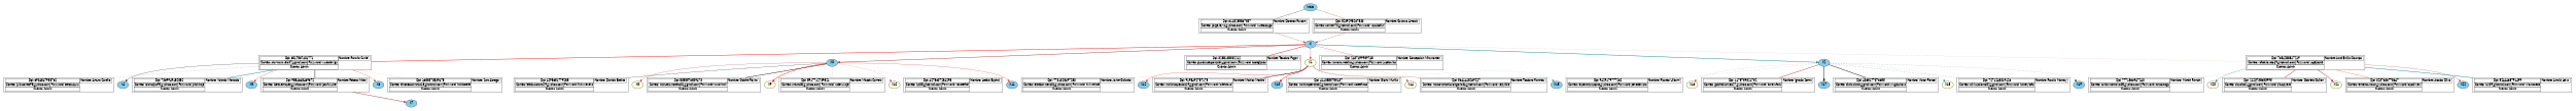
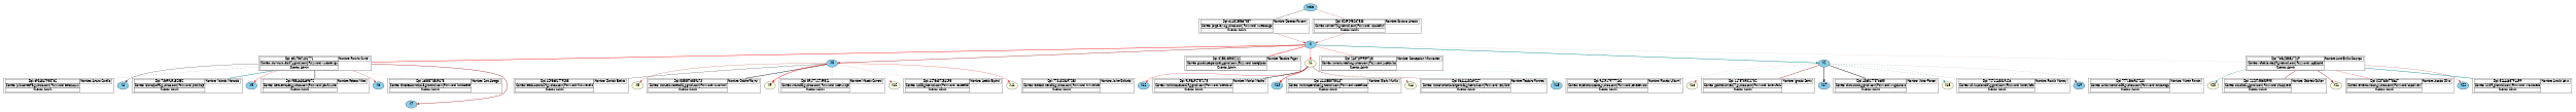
  digraph {
    compound=true
    fontname=Lato
    labelloc=b
    node [fontname=Lato shape=record]
    edge [arrowhead=none color=brown fontname=Lato style=solid]
    n1 [label=<<table cellspacing="0" border="0" cellborder="1"><tr><td colspan="2">Dpi: 6517567431771</td><td colspan="2">Nombre: Rosario Curiel </td></tr><tr><td>Correo: ana-mara.vela37@gmail.com</td><td>Password: wudonevigu</td></tr><tr><td colspan="2">Cuenta: Admin</td></tr></table> 	        >]
    n2 [label=<<table cellspacing="0" border="0" cellborder="1"><tr><td colspan="2">Dpi: 6934547953762</td><td colspan="2">Nombre: Arturo Castillo </td></tr><tr><td>Correo: julia.correa95@yahoo.com</td><td>Password: berozuquxu</td></tr><tr><td colspan="2">Cuenta: Admin</td></tr></table> 	        >]
    X4 [fillcolor=skyblue style=filled shape=""]
    n4 [label=<<table cellspacing="0" border="0" cellborder="1"><tr><td colspan="2">Dpi: 7369949182582</td><td colspan="2">Nombre: Yolanda Mercado </td></tr><tr><td>Correo: lolamojica90@yahoo.com</td><td>Password: jakakinaje</td></tr><tr><td colspan="2">Cuenta: Admin</td></tr></table> 	        >]
    X5 [fillcolor=skyblue style=filled shape=""]
    n6 [label=<<table cellspacing="0" border="0" cellborder="1"><tr><td colspan="2">Dpi: 9854648469672</td><td colspan="2">Nombre: Rebeca Mata </td></tr><tr><td>Correo: berta.enrquez@yahoo.com</td><td>Password: jotufuyuhe</td></tr><tr><td colspan="2">Cuenta: Admin</td></tr></table> 	        >]
    X6 [fillcolor=skyblue style=filled shape=""]
    n8 [label=<<table cellspacing="0" border="0" cellborder="1"><tr><td colspan="2">Dpi: 1685373839478</td><td colspan="2">Nombre: Sara Abrego </td></tr><tr><td>Correo: timoteocarranza15@hotmail.com</td><td>Password: halabozele</td></tr><tr><td colspan="2">Cuenta: Admin</td></tr></table> 	        >]
    X7 [fillcolor=skyblue style=filled shape=""]
    Xi [fillcolor=skyblue style=filled shape=""]
    X0 [fillcolor=skyblue style=filled shape=""]
    n12 [label=<<table cellspacing="0" border="0" cellborder="1"><tr><td colspan="2">Dpi: 3258135532212</td><td colspan="2">Nombre: Teodoro Pagan </td></tr><tr><td>Correo: guadalupe.gonzales@gmail.com</td><td>Password: bacegizoba</td></tr><tr><td colspan="2">Cuenta: Admin</td></tr></table> 	        >]
    X1 [fillcolor=lightyellow style=filled shape=""]
    n14 [label=<<table cellspacing="0" border="0" cellborder="1"><tr><td colspan="2">Dpi: 2437499939748</td><td colspan="2">Nombre: Concepción Miramontes </td></tr><tr><td>Correo: ramona.medina@yahoo.com</td><td>Password: juqetaviba</td></tr><tr><td colspan="2">Cuenta: Admin</td></tr></table> 	        >]
    X2 [fillcolor=skyblue style=filled shape=""]
    n16 [label=<<table cellspacing="0" border="0" cellborder="1"><tr><td colspan="2">Dpi: 7654288817219</td><td colspan="2">Nombre: José Emilio Ocampo </td></tr><tr><td>Correo: rafael.lovato49@hotmail.com</td><td>Password: yagejiqahe</td></tr><tr><td colspan="2">Cuenta: Admin</td></tr></table> 	        >]
    n17 [label=<<table cellspacing="0" border="0" cellborder="1"><tr><td colspan="2">Dpi: 4298651779288</td><td colspan="2">Nombre: Daniela Batista </td></tr><tr><td>Correo: leticia.corona29@yahoo.com</td><td>Password: fukuweveka</td></tr><tr><td colspan="2">Cuenta: Admin</td></tr></table> 	        >]
    X8 [fillcolor=lightyellow style=filled shape=""]
    n19 [label=<<table cellspacing="0" border="0" cellborder="1"><tr><td colspan="2">Dpi: 8358576539473</td><td colspan="2">Nombre: Gabriel Reyna </td></tr><tr><td>Correo: manuela.moreno01@gmail.com</td><td>Password: tuxorimali</td></tr><tr><td colspan="2">Cuenta: Admin</td></tr></table> 	        >]
    X9 [fillcolor=lightyellow style=filled shape=""]
    n21 [label=<<table cellspacing="0" border="0" cellborder="1"><tr><td colspan="2">Dpi: 8917712739821</td><td colspan="2">Nombre: Micaela Carrera </td></tr><tr><td>Correo: arturo30@yahoo.com</td><td>Password: xadevuxaje</td></tr><tr><td colspan="2">Cuenta: Admin</td></tr></table> 	        >]
    X10 [fillcolor=lightyellow style=filled shape=""]
    n23 [label=<<table cellspacing="0" border="0" cellborder="1"><tr><td colspan="2">Dpi: 4278637254298</td><td colspan="2">Nombre: Leticia Espinal </td></tr><tr><td>Correo: luz08@hotmail.com</td><td>Password: xecatefabi</td></tr><tr><td colspan="2">Cuenta: Admin</td></tr></table> 	        >]
-   X11 [fillcolor=skyblue style=filled shape=""]
+   X11 [fillcolor=lightyellow style=filled shape=""]
    n25 [label=<<table cellspacing="0" border="0" cellborder="1"><tr><td colspan="2">Dpi: 7731325497283</td><td colspan="2">Nombre: Javier Gallardo </td></tr><tr><td>Correo: esteban.mesa04@yahoo.com</td><td>Password: niviwehale</td></tr><tr><td colspan="2">Cuenta: Admin</td></tr></table> 	        >]
    X12 [fillcolor=skyblue style=filled shape=""]
    n27 [label=<<table cellspacing="0" border="0" cellborder="1"><tr><td colspan="2">Dpi: 9198492787175</td><td colspan="2">Nombre: Mónica Medina </td></tr><tr><td>Correo: marianaquezada19@gmail.com</td><td>Password: lolehabuci</td></tr><tr><td colspan="2">Cuenta: Admin</td></tr></table> 	        >]
    X13 [fillcolor=skyblue style=filled shape=""]
    n29 [label=<<table cellspacing="0" border="0" cellborder="1"><tr><td colspan="2">Dpi: 4113885755137</td><td colspan="2">Nombre: Gloria Murillo </td></tr><tr><td>Correo: marianoperalta62@hotmail.com</td><td>Password: cozetikaco</td></tr><tr><td colspan="2">Cuenta: Admin</td></tr></table> 	        >]
    X14 [fillcolor=lightyellow style=filled shape=""]
    n31 [label=<<table cellspacing="0" border="0" cellborder="1"><tr><td colspan="2">Dpi: 5641418269227</td><td colspan="2">Nombre: Teodoro Ramírez </td></tr><tr><td>Correo: marco-antonio.longoria34@hotmail.com</td><td>Password: seziyibile</td></tr><tr><td colspan="2">Cuenta: Admin</td></tr></table> 	        >]
    X15 [fillcolor=skyblue style=filled shape=""]
    n33 [label=<<table cellspacing="0" border="0" cellborder="1"><tr><td colspan="2">Dpi: 9429179777262</td><td colspan="2">Nombre: Ricardo Ulibarri </td></tr><tr><td>Correo: esperanza.zapata@yahoo.com</td><td>Password: pevedewaro</td></tr><tr><td colspan="2">Cuenta: Admin</td></tr></table> 	        >]
    X16 [fillcolor=lightyellow style=filled shape=""]
    n35 [label=<<table cellspacing="0" border="0" cellborder="1"><tr><td colspan="2">Dpi: 1175759321752</td><td colspan="2">Nombre: Ignacio Serna </td></tr><tr><td>Correo: gabriela.briseo27@yahoo.com</td><td>Password: basesufadu</td></tr><tr><td colspan="2">Cuenta: Admin</td></tr></table> 	        >]
    X17 [fillcolor=skyblue style=filled shape=""]
    n37 [label=<<table cellspacing="0" border="0" cellborder="1"><tr><td colspan="2">Dpi: 4365177376655</td><td colspan="2">Nombre: Víctor Ponce </td></tr><tr><td>Correo: diana.alarcn@gmail.com</td><td>Password: wugazukoxa</td></tr><tr><td colspan="2">Cuenta: Admin</td></tr></table> 	        >]
    X18 [fillcolor=lightyellow style=filled shape=""]
    n39 [label=<<table cellspacing="0" border="0" cellborder="1"><tr><td colspan="2">Dpi: 7271248319126</td><td colspan="2">Nombre: Rosalia Monroy </td></tr><tr><td>Correo: olivia.palomo82@gmail.com</td><td>Password: hameyirofo</td></tr><tr><td colspan="2">Cuenta: Admin</td></tr></table> 	        >]
    X19 [fillcolor=skyblue style=filled shape=""]
    n41 [label=<<table cellspacing="0" border="0" cellborder="1"><tr><td colspan="2">Dpi: 7771566947243</td><td colspan="2">Nombre: Martín Ramón </td></tr><tr><td>Correo: carlosmontalvo05@yahoo.com</td><td>Password: ronacatagu</td></tr><tr><td colspan="2">Cuenta: Admin</td></tr></table> 	        >]
    X20 [fillcolor=lightyellow style=filled shape=""]
    n43 [label=<<table cellspacing="0" border="0" cellborder="1"><tr><td colspan="2">Dpi: 2123735653995</td><td colspan="2">Nombre: Gabriela Guillen </td></tr><tr><td>Correo: claudia61@gmail.com</td><td>Password: zituqayexe</td></tr><tr><td colspan="2">Cuenta: Admin</td></tr></table> 	        >]
    X21 [fillcolor=lightyellow style=filled shape=""]
    n45 [label=<<table cellspacing="0" border="0" cellborder="1"><tr><td colspan="2">Dpi: 3237636778647</td><td colspan="2">Nombre: Jacobo Olivo </td></tr><tr><td>Correo: ernesto.macas@yahoo.com</td><td>Password: bapoliwexi</td></tr><tr><td colspan="2">Cuenta: Admin</td></tr></table> 	        >]
    X22 [fillcolor=skyblue style=filled shape=""]
    n47 [label=<<table cellspacing="0" border="0" cellborder="1"><tr><td colspan="2">Dpi: 5244465791499</td><td colspan="2">Nombre: Amalia Leiva </td></tr><tr><td>Correo: luis39@hotmail.com</td><td>Password: wicuzacedo</td></tr><tr><td colspan="2">Cuenta: Admin</td></tr></table> 	        >]
    n48 [label=<<table cellspacing="0" border="0" cellborder="1"><tr><td colspan="2">Dpi: 6115255867537</td><td colspan="2">Nombre: Dorotea Rascón </td></tr><tr><td>Correo: jorge.leyva@yahoo.com</td><td>Password: wurecozugo</td></tr><tr><td colspan="2">Cuenta: Admin</td></tr></table> 	        >]
    Inicio [fillcolor=skyblue style=filled shape=""]
    n50 [label=<<table cellspacing="0" border="0" cellborder="1"><tr><td colspan="2">Dpi: 5239298267533</td><td colspan="2">Nombre: Gustavo Arreola </td></tr><tr><td>Correo: carmen73@hotmail.com</td><td>Password: vapubofuri</td></tr><tr><td colspan="2">Cuenta: Admin</td></tr></table> 	        >]
    n1 -> n2 [color=black style=dotted]
    n1 -> X4 [color=black arrowhead=""]
    n1 -> n4 [color=teal style=bold]
    n1 -> X5 [color=red arrowhead=""]
    n1 -> n6 [color=black style=bold]
    n1 -> X6 [arrowhead=""]
    n1 -> n8 [color=red style=dotted]
-   n6 -> X7 [style=bold arrowhead=""]
+   n1 -> X7 [style=bold arrowhead=""]
    Xi -> n1 [color=red style=bold]
    Xi -> X0 [style=bold arrowhead=""]
    Xi -> n12 [color=red style=bold]
    Xi -> X1 [color=red arrowhead=""]
    Xi -> n14 [color=red]
    Xi -> X2 [color=teal style=bold arrowhead=""]
    Xi -> n16 [style=dotted]
    X0 -> n17 [color=black]
    X0 -> X8 [arrowhead=""]
    X0 -> n19 [color=black style=bold]
    X0 -> X9 [color=red style=bold arrowhead=""]
    X0 -> n21 [color=black style=dotted]
    X0 -> X10 [style=dotted arrowhead=""]
    X0 -> n23 [color=red style=dotted]
    X0 -> X11 [color=red arrowhead=""]
    X1 -> n25 [style=dotted]
    X1 -> X12 [color=red arrowhead=""]
    X1 -> n27 [color=black style=bold]
    X1 -> X13 [color=red style=bold arrowhead=""]
    X1 -> n29 [color=black style=dotted]
    X1 -> X14 [style=dotted arrowhead=""]
    X1 -> n31
    X1 -> X15 [color=teal style=dotted arrowhead=""]
    X2 -> n33 [color=teal style=dotted]
    X2 -> X16 [color=red style=dotted arrowhead=""]
    X2 -> n35 [style=bold]
    X2 -> X17 [color=black style=bold arrowhead=""]
    X2 -> n37 [color=black style=bold]
    X2 -> X18 [color=teal style=dotted arrowhead=""]
    X2 -> n39 [color=black style=dotted]
    X2 -> X19 [color=black style=dotted arrowhead=""]
    n16 -> n41 [style=dotted]
    n16 -> X20 [color=teal arrowhead=""]
    n16 -> n43 [style=bold]
    n16 -> X21 [style=bold arrowhead=""]
    n16 -> n45 [color=red]
    n16 -> X22 [arrowhead=""]
    n16 -> n47 [color=teal style=bold]
    n48 -> Xi [arrowhead=""]
    Inicio -> n48 [color=black]
    Inicio -> n50
    n50 -> Xi [arrowhead=""]
  }
